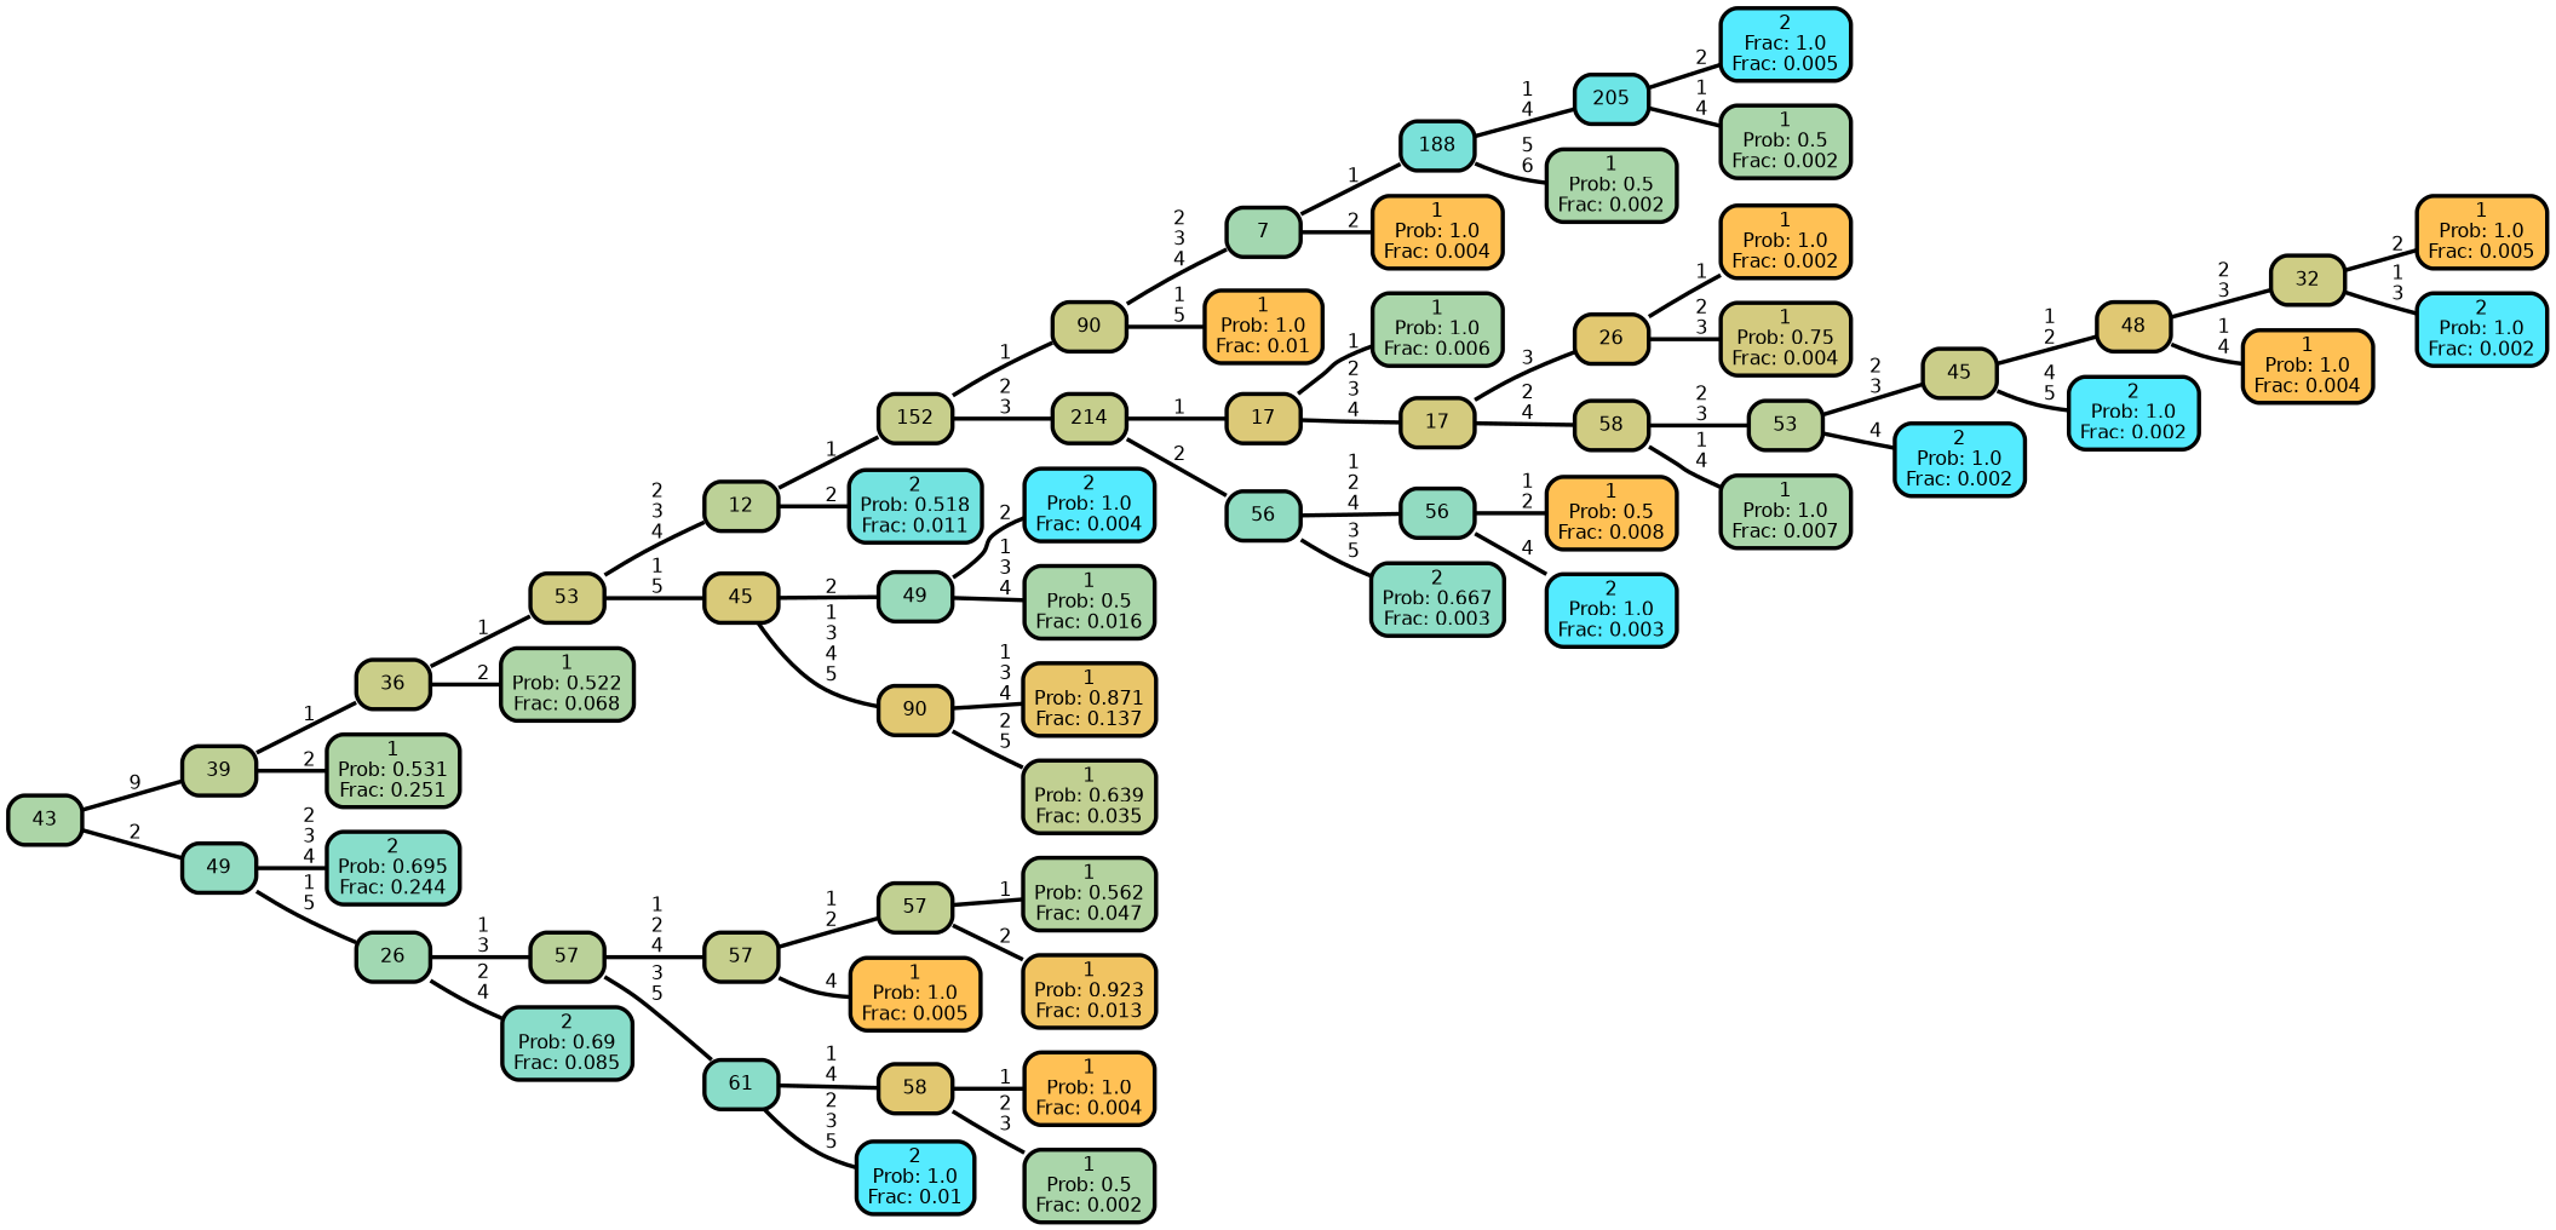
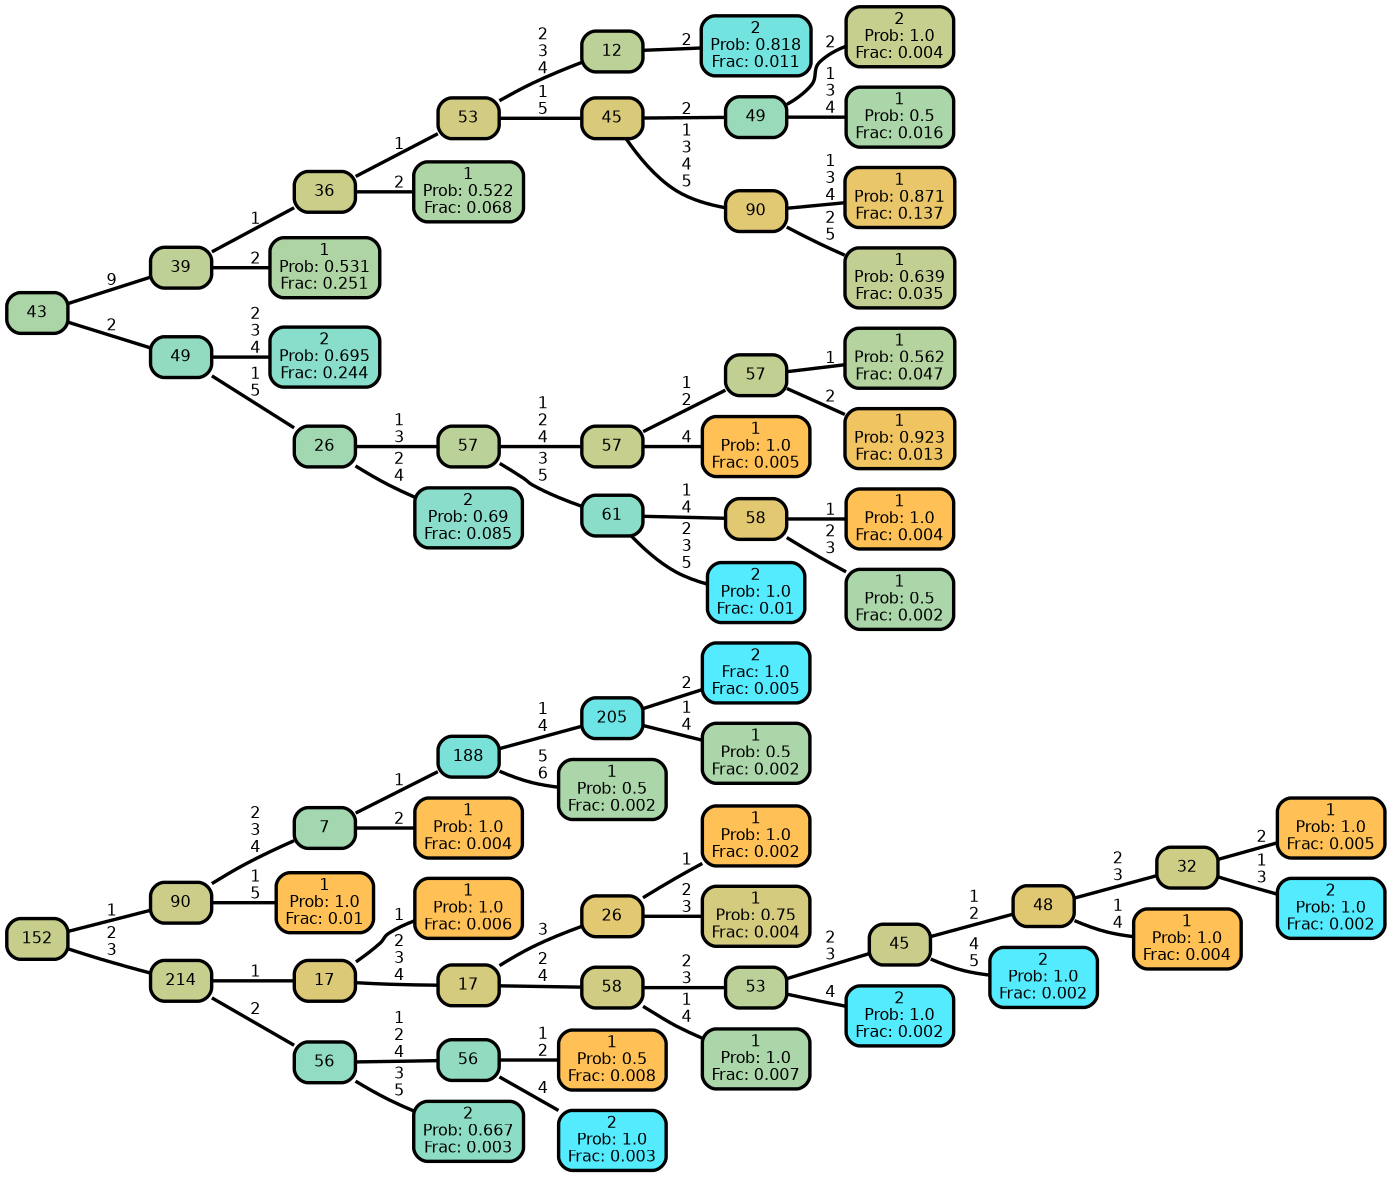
  graph {
    rankdir=LR
    ranksep="0 equally"
    splines=straight
    node [color=black fillcolor="#ffc155" fontcolor=black fontname=helvetica penwidth=3 shape=box style="filled, rounded"]
    edge [color=black fontname=helvetica penwidth=3]
    n1 [fillcolor="#55ebff" label="2\nFrac: 1.0\nFrac: 0.005"]
    n2 [fillcolor="#6de5e6" label=205]
    n3 [fillcolor="#aad6aa" label="1\nProb: 0.5\nFrac: 0.002"]
    n4 [fillcolor="#7ae1d9" label=188]
    n5 [fillcolor="#aad6aa" label="1\nProb: 0.5\nFrac: 0.002"]
    n6 [fillcolor="#a3d7b0" label=7]
    n7 [label="1\nProb: 1.0\nFrac: 0.004"]
    n8 [fillcolor="#cbcd88" label=90]
    n9 [label="1\nProb: 1.0\nFrac: 0.01"]
    n10 [fillcolor="#c7ce8c" label=152]
    n11 [fillcolor="#c6cf8d" label=214]
    n12 [fillcolor="#dcc978" label=17]
    n13 [fillcolor="#91dcc2" label=56]
-   n14 [fillcolor="#aad6aa" label="1\nProb: 1.0\nFrac: 0.006"]
+   n14 [label="1\nProb: 1.0\nFrac: 0.006"]
    n15 [fillcolor="#d4cb7f" label=17]
    n16 [fillcolor="#e2c871" label=26]
    n17 [fillcolor="#d0cc83" label=58]
    n18 [label="1\nProb: 1.0\nFrac: 0.002"]
    n19 [fillcolor="#d4cb7f" label="1\nProb: 0.75\nFrac: 0.004"]
    n20 [fillcolor="#bbd199" label=53]
    n21 [fillcolor="#aad6aa" label="1\nProb: 1.0\nFrac: 0.007"]
    n22 [label="1\nProb: 1.0\nFrac: 0.005"]
    n23 [fillcolor="#cecd85" label=32]
    n24 [fillcolor="#55ebff" label="2\nProb: 1.0\nFrac: 0.002"]
    n25 [fillcolor="#e0c873" label=48]
    n26 [label="1\nProb: 1.0\nFrac: 0.004"]
    n27 [fillcolor="#cacd89" label=45]
    n28 [fillcolor="#55ebff" label="2\nProb: 1.0\nFrac: 0.002"]
    n29 [fillcolor="#55ebff" label="2\nProb: 1.0\nFrac: 0.002"]
    n30 [fillcolor="#92dbc1" label=56]
    n31 [fillcolor="#8dddc6" label="2\nProb: 0.667\nFrac: 0.003"]
    n32 [label="1\nProb: 0.5\nFrac: 0.008"]
    n33 [fillcolor="#55ebff" label="2\nProb: 1.0\nFrac: 0.003"]
    n34 [fillcolor="#bcd197" label=12]
-   n35 [fillcolor="#73e3e0" label="2\nProb: 0.518\nFrac: 0.011"]
+   n35 [fillcolor="#73e3e0" label="2\nProb: 0.818\nFrac: 0.011"]
    n36 [fillcolor="#d1cc82" label=53]
    n37 [fillcolor="#d9ca7a" label=45]
    n38 [fillcolor="#99dabb" label=49]
    n39 [fillcolor="#e1c872" label=90]
-   n40 [fillcolor="#55ebff" label="2\nProb: 1.0\nFrac: 0.004"]
+   n40 [fillcolor="#c6cf8d" label="2\nProb: 1.0\nFrac: 0.004"]
    n41 [fillcolor="#aad6aa" label="1\nProb: 0.5\nFrac: 0.016"]
    n42 [fillcolor="#e9c66a" label="1\nProb: 0.871\nFrac: 0.137"]
    n43 [fillcolor="#c1d092" label="1\nProb: 0.639\nFrac: 0.035"]
    n44 [fillcolor="#cace89" label=36]
    n45 [fillcolor="#add5a6" label="1\nProb: 0.522\nFrac: 0.068"]
    n46 [fillcolor="#bed095" label=39]
    n47 [fillcolor="#afd4a4" label="1\nProb: 0.531\nFrac: 0.251"]
    n48 [fillcolor="#acd5a7" label=43]
    n49 [fillcolor="#92dbc1" label=49]
    n50 [fillcolor="#88decb" label="2\nProb: 0.695\nFrac: 0.244"]
    n51 [fillcolor="#a1d8b2" label=26]
    n52 [fillcolor="#bad199" label=57]
    n53 [fillcolor="#89ddca" label="2\nProb: 0.69\nFrac: 0.085"]
    n54 [fillcolor="#b4d39f" label="1\nProb: 0.562\nFrac: 0.047"]
    n55 [fillcolor="#c1d092" label=57]
    n56 [fillcolor="#f1c462" label="1\nProb: 0.923\nFrac: 0.013"]
    n57 [fillcolor="#c6cf8d" label=57]
    n58 [label="1\nProb: 1.0\nFrac: 0.005"]
    n59 [fillcolor="#8addc9" label=61]
    n60 [fillcolor="#e2c871" label=58]
    n61 [fillcolor="#55ebff" label="2\nProb: 1.0\nFrac: 0.01"]
    n62 [label="1\nProb: 1.0\nFrac: 0.004"]
    n63 [fillcolor="#aad6aa" label="1\nProb: 0.5\nFrac: 0.002"]
    subgraph sub_1 {
      rank=same
    }
    n2 -- n1 [label=" 2"]
    n2 -- n3 [label=" 1\n 4"]
    n4 -- n2 [label=" 1\n 4"]
    n4 -- n5 [label=" 5\n 6"]
    n6 -- n4 [label=" 1"]
    n6 -- n7 [label=" 2"]
    n8 -- n6 [label=" 2\n 3\n 4"]
    n8 -- n9 [label=" 1\n 5"]
    n10 -- n8 [label=" 1"]
    n10 -- n11 [label=" 2\n 3"]
    n11 -- n12 [label=" 1"]
    n11 -- n13 [label=" 2"]
    n12 -- n14 [label=" 1"]
    n12 -- n15 [label=" 2\n 3\n 4"]
    n13 -- n30 [label=" 1\n 2\n 4"]
    n13 -- n31 [label=" 3\n 5"]
    n15 -- n16 [label=" 3"]
    n15 -- n17 [label=" 2\n 4"]
    n16 -- n18 [label=" 1"]
    n16 -- n19 [label=" 2\n 3"]
    n17 -- n20 [label=" 2\n 3"]
    n17 -- n21 [label=" 1\n 4"]
    n20 -- n27 [label=" 2\n 3"]
    n20 -- n29 [label=" 4"]
    n23 -- n22 [label=" 2"]
    n23 -- n24 [label=" 1\n 3"]
    n25 -- n23 [label=" 2\n 3"]
    n25 -- n26 [label=" 1\n 4"]
    n27 -- n25 [label=" 1\n 2"]
    n27 -- n28 [label=" 4\n 5"]
    n30 -- n32 [label=" 1\n 2"]
    n30 -- n33 [label=" 4"]
-   n34 -- n10 [label=" 1"]
    n34 -- n35 [label=" 2"]
    n36 -- n34 [label=" 2\n 3\n 4"]
    n36 -- n37 [label=" 1\n 5"]
    n37 -- n38 [label=" 2"]
    n37 -- n39 [label=" 1\n 3\n 4\n 5"]
    n38 -- n40 [label=" 2"]
    n38 -- n41 [label=" 1\n 3\n 4"]
    n39 -- n42 [label=" 1\n 3\n 4"]
    n39 -- n43 [label=" 2\n 5"]
    n44 -- n36 [label=" 1"]
    n44 -- n45 [label=" 2"]
    n46 -- n44 [label=" 1"]
    n46 -- n47 [label=" 2"]
    n48 -- n46 [label=" 9"]
    n48 -- n49 [label=" 2"]
    n49 -- n50 [label=" 2\n 3\n 4"]
    n49 -- n51 [label=" 1\n 5"]
    n51 -- n52 [label=" 1\n 3"]
    n51 -- n53 [label=" 2\n 4"]
    n52 -- n57 [label=" 1\n 2\n 4"]
    n52 -- n59 [label=" 3\n 5"]
    n55 -- n54 [label=" 1"]
    n55 -- n56 [label=" 2"]
    n57 -- n55 [label=" 1\n 2"]
    n57 -- n58 [label=" 4"]
    n59 -- n60 [label=" 1\n 4"]
    n59 -- n61 [label=" 2\n 3\n 5"]
    n60 -- n62 [label=" 1"]
    n60 -- n63 [label=" 2\n 3"]
  }
